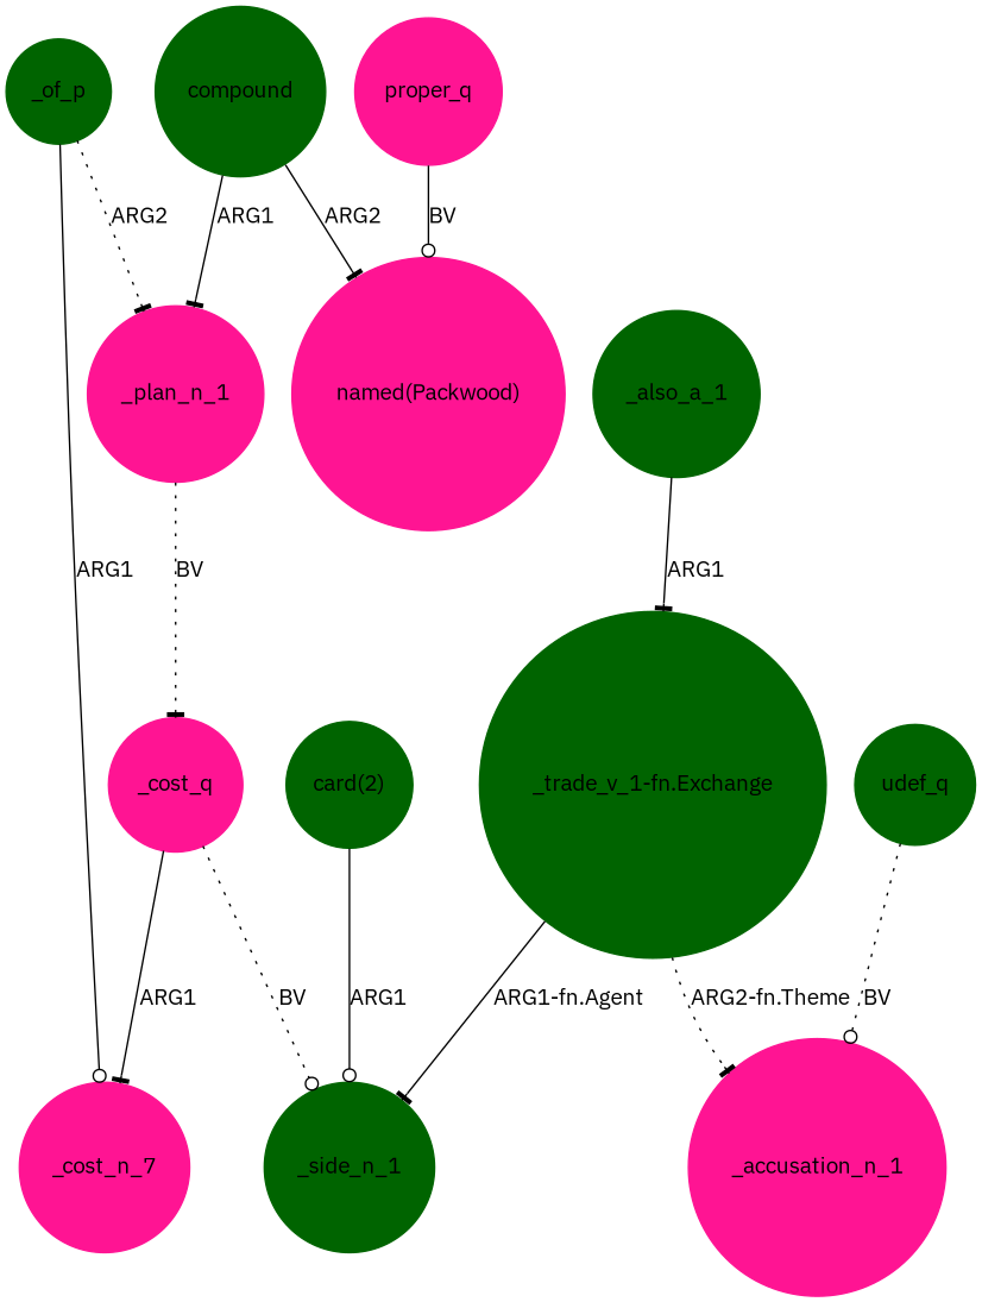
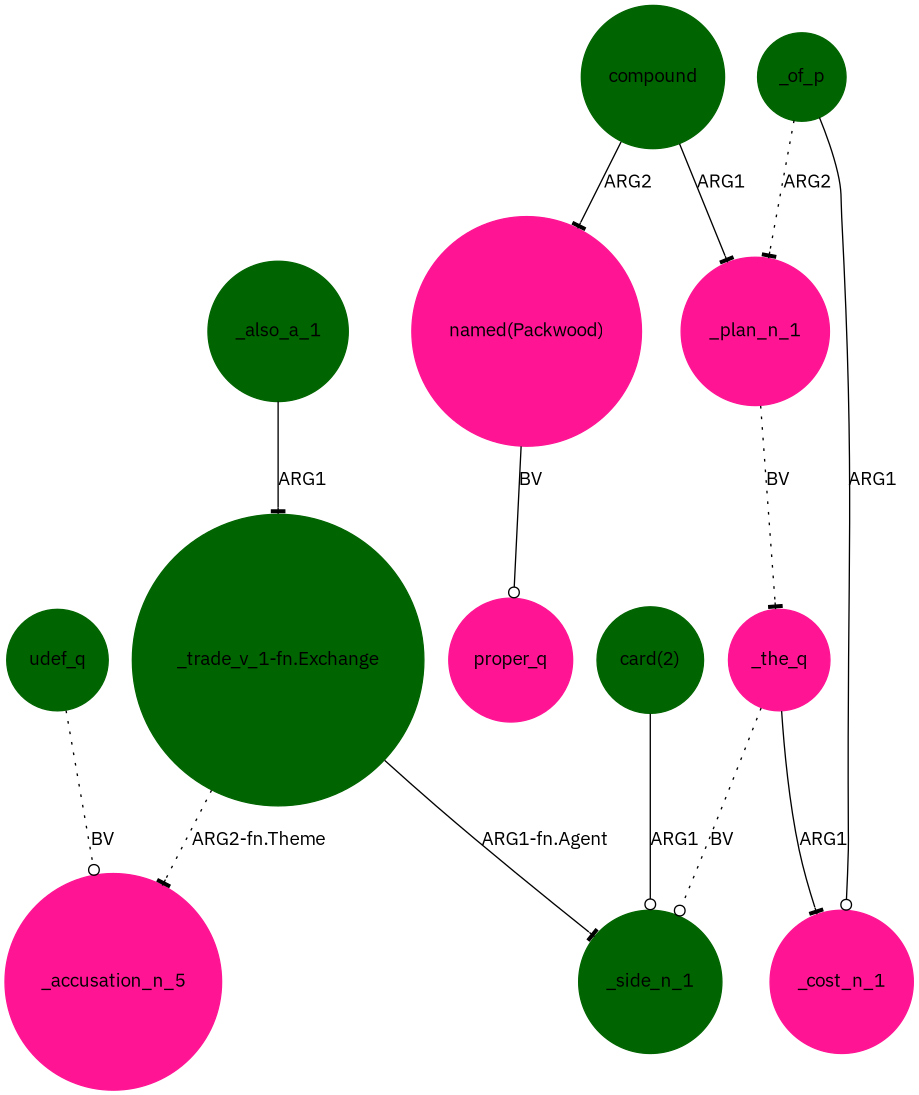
  digraph {
    fontname="IBM Plex Sans"
    node [color=darkgreen fontname="IBM Plex Sans" shape=circle style=filled]
    edge [arrowhead=tee fontname="IBM Plex Sans" style=solid]
-   _accusation_n_1 [color=deeppink]
+   _accusation_n_1 [color=deeppink label=_accusation_n_5]
    udef_q
    "named(Packwood)" [color=deeppink]
    compound
    _plan_n_1 [color=deeppink]
-   _the_q [color=deeppink label=_cost_q]
+   _the_q [color=deeppink]
    "card(2)"
    _side_n_1
    proper_q [color=deeppink]
    "_trade_v_1-fn.Exchange"
-   _cost_n_1 [color=deeppink label=_cost_n_7]
+   _cost_n_1 [color=deeppink]
    _also_a_1
    _of_p
    udef_q -> _accusation_n_1 [arrowhead=odot label=BV style=dotted]
    compound -> "named(Packwood)" [label=ARG2]
    compound -> _plan_n_1 [label=ARG1]
    _plan_n_1 -> _the_q [label=BV style=dotted]
    _the_q -> _side_n_1 [arrowhead=odot label=BV style=dotted]
    _the_q -> _cost_n_1 [label=ARG1]
    "card(2)" -> _side_n_1 [arrowhead=odot label=ARG1]
-   proper_q -> "named(Packwood)" [arrowhead=odot label=BV]
+   "named(Packwood)" -> proper_q [arrowhead=odot label=BV]
    "_trade_v_1-fn.Exchange" -> _accusation_n_1 [label="ARG2-fn.Theme" style=dotted]
    "_trade_v_1-fn.Exchange" -> _side_n_1 [label="ARG1-fn.Agent"]
    _also_a_1 -> "_trade_v_1-fn.Exchange" [label=ARG1]
    _of_p -> _plan_n_1 [label=ARG2 style=dotted]
    _of_p -> _cost_n_1 [arrowhead=odot label=ARG1]
  }
